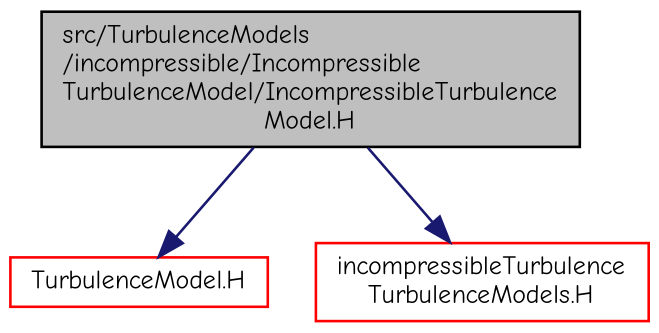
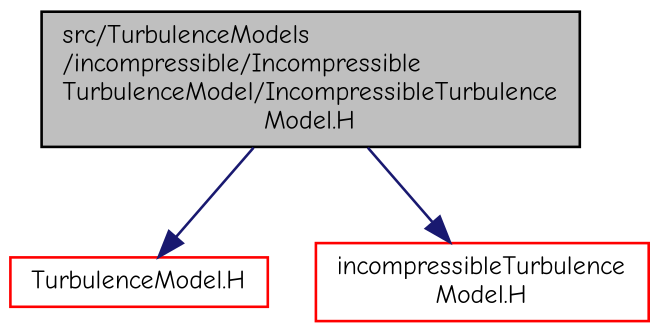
  digraph {
    fontname="Comic Neue"
    node [color=red fontname="Comic Neue" fontsize=10 shape=record]
    edge [color=midnightblue fontname="Comic Neue" fontsize=10 labelfontname=FreeSans labelfontsize=10 style=solid]
    n1 [color=black fillcolor=grey75 fontcolor=black height=0.2 label="src/TurbulenceModels\l/incompressible/Incompressible\lTurbulenceModel/IncompressibleTurbulence\lModel.H" style=filled width=0.4]
    n2 [height=0.2 label="TurbulenceModel.H" width=0.4]
-   n3 [height=0.2 label="incompressibleTurbulence\lTurbulenceModels.H" width=0.4]
+   n3 [height=0.2 label="incompressibleTurbulence\lModel.H" width=0.4]
    n1 -> n2
    n1 -> n3
  }
